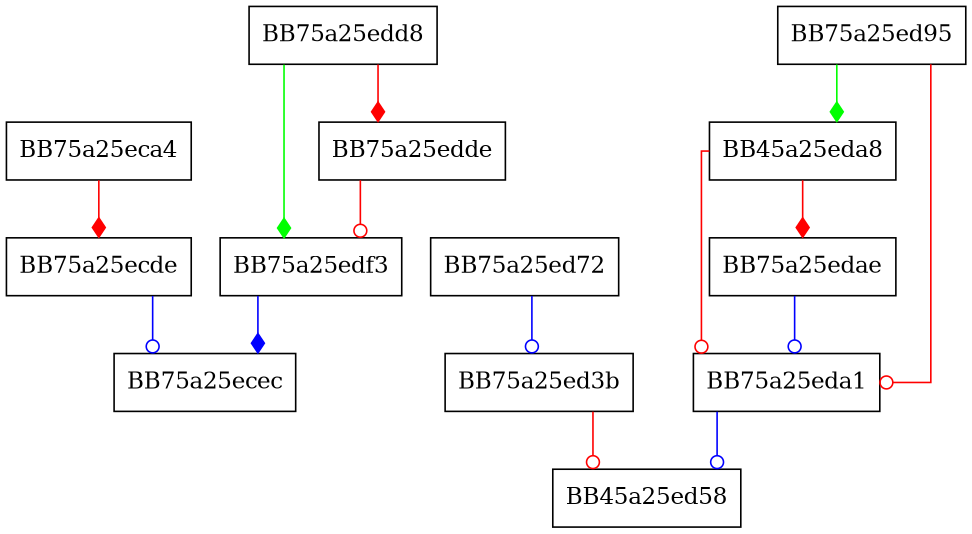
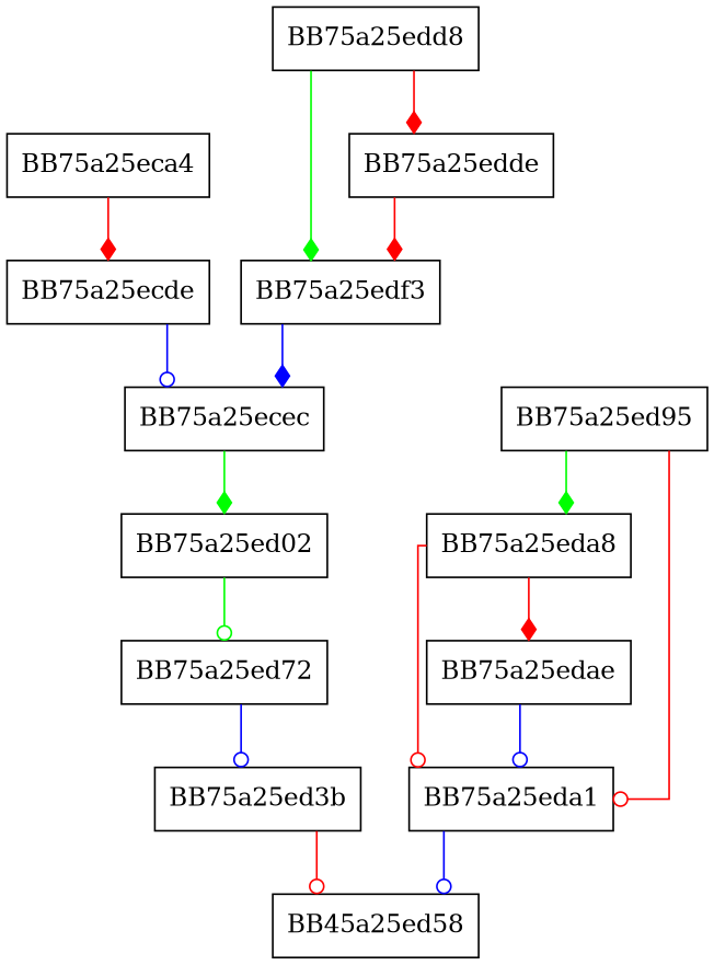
  digraph {
    splines=ortho
    node [shape=box]
    edge [arrowhead=odot color=red]
    BB75a25eca4
    BB75a25ecde
    BB75a25ecec
    BB75a25edf3
    BB75a25edd8
    BB75a25edde
+   BB75a25ed02
    BB75a25ed72
    BB75a25ed3b
    BB75a25ed95
-   BB75a25eda8 [label=BB45a25eda8]
+   BB75a25eda8
    BB75a25eda1
    BB75a25edae
    n14 [label=BB45a25ed58]
    BB75a25eca4 -> BB75a25ecde [arrowhead=diamond]
    BB75a25ecde -> BB75a25ecec [color=blue]
+   BB75a25ecec -> BB75a25ed02 [arrowhead=diamond color=green]
    BB75a25edf3 -> BB75a25ecec [arrowhead=diamond color=blue]
    BB75a25edd8 -> BB75a25edf3 [arrowhead=diamond color=green]
    BB75a25edd8 -> BB75a25edde [arrowhead=diamond]
-   BB75a25edde -> BB75a25edf3
+   BB75a25edde -> BB75a25edf3 [arrowhead=diamond]
+   BB75a25ed02 -> BB75a25ed72 [color=green]
    BB75a25ed72 -> BB75a25ed3b [color=blue]
    BB75a25ed3b -> n14
    BB75a25ed95 -> BB75a25eda8 [arrowhead=diamond color=green]
    BB75a25ed95 -> BB75a25eda1
    BB75a25eda8 -> BB75a25eda1
    BB75a25eda8 -> BB75a25edae [arrowhead=diamond]
    BB75a25eda1 -> n14 [color=blue]
    BB75a25edae -> BB75a25eda1 [color=blue]
  }
